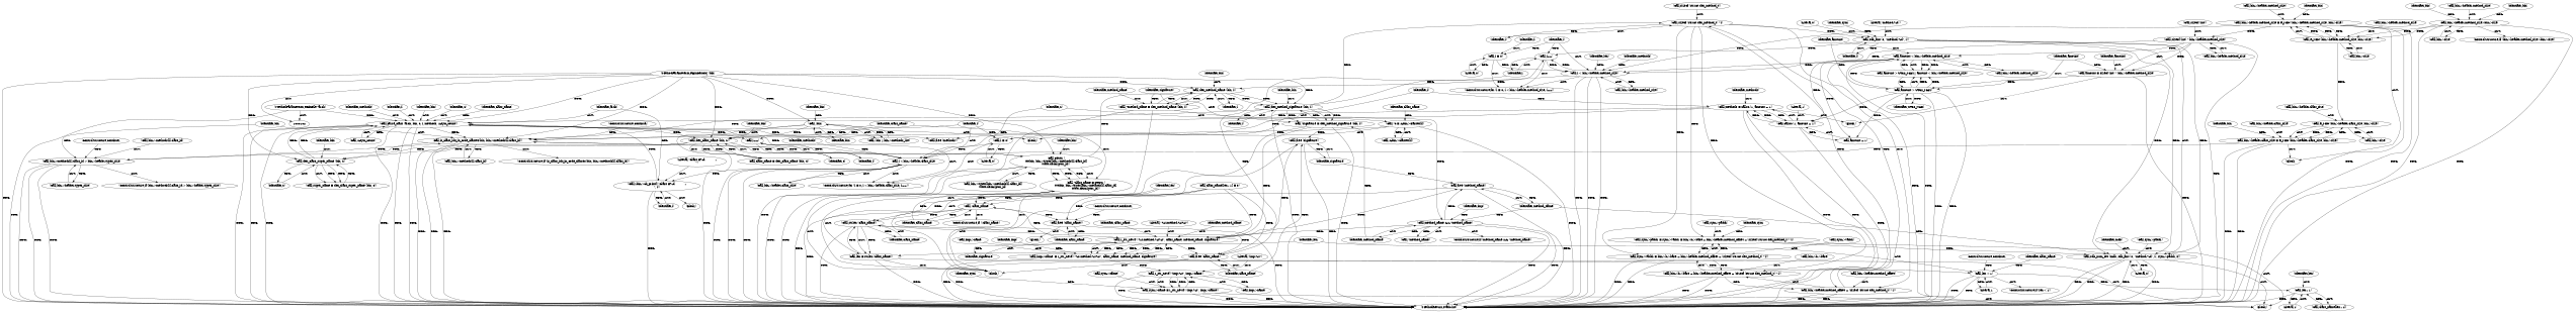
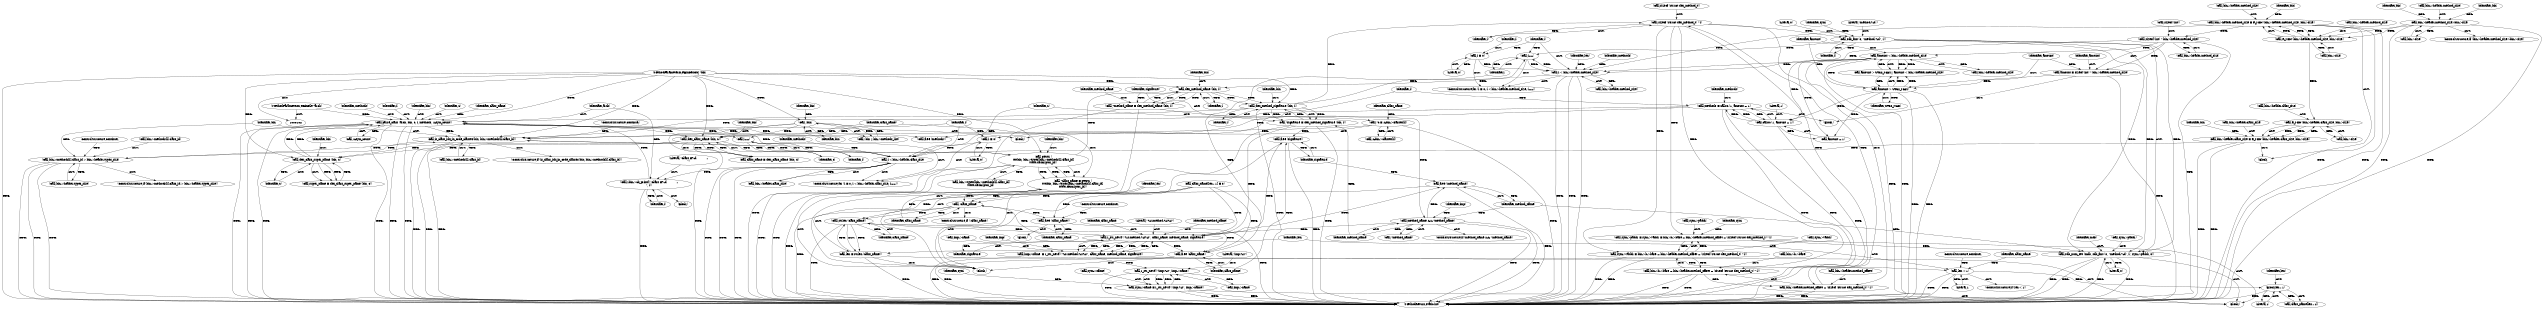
  digraph {
    n1 [label="(Call,sizeof (struct dex_method_t) * i)"]
    n2 [label="(Call,sdb_fmt (0, \"method.%d\", i))"]
    n3 [label="(Call,sym->paddr = sym->vaddr = bin->b->base + bin->header.method_offset + (sizeof (struct dex_method_t) * i))"]
    n4 [label="(Call,sym->vaddr = bin->b->base + bin->header.method_offset + (sizeof (struct dex_method_t) * i))"]
    n5 [label="(Call,bin->b->base + bin->header.method_offset + (sizeof (struct dex_method_t) * i))"]
    n6 [label="(Call,bin->header.method_offset + (sizeof (struct dex_method_t) * i))"]
    n7 [label="(Identifier,i)"]
    n8 [label="(Call,i++)"]
    n9 [label="(Call,sdb_num_set (mdb, sdb_fmt (0, \"method.%d\", i), sym->paddr, 0))"]
    n10 [label="(Identifier,i)"]
    n11 [label="(Block,)"]
    n12 [label="(MethodReturn,static int)"]
    n13 [label="(Call,dex_method_signature (bin, i))"]
    n14 [label="(Call,is_class_idx_in_code_classes(bin, bin->methods[i].class_id))"]
    n15 [label="(Call,*signature = dex_method_signature (bin, i))"]
    n16 [label="(Identifier,i)"]
    n17 [label="(Call,getstr (\n\t\t\t\tbin, bin->types[bin->methods[i].class_id]\n\t\t\t\t\t\t.descriptor_id))"]
    n18 [label="(Call,bin->methods[i].class_id > bin->header.types_size)"]
    n19 [label="(Call,bin->methods[i].class_id)"]
    n20 [label="(ControlStructure,if (is_class_idx_in_code_classes(bin, bin->methods[i].class_id)))"]
    n21 [label="(Call,i < bin->header.method_size)"]
    n22 [label="(ControlStructure,for (i = 0; i < bin->header.method_size; i++))"]
    n23 [label="(Identifier,i)"]
    n24 [label="(Block,)"]
    n25 [label="(Call,r_str_newf (\"%s.method.%s%s\", class_name, method_name, signature))"]
    n26 [label="(Call,free (signature))"]
    n27 [label="(Call,dex_method_name (bin, i))"]
    n28 [label="(Call,*method_name = dex_method_name (bin, i))"]
    n29 [label="(Identifier,i)"]
    n30 [label="(Call,method_name && *method_name)"]
    n31 [label="(Call,*class_name = getstr (\n\t\t\t\tbin, bin->types[bin->methods[i].class_id]\n\t\t\t\t\t\t.descriptor_id))"]
    n32 [label="(Call,bin->types[bin->methods[i].class_id]\n\t\t\t\t\t\t.descriptor_id)"]
    n33 [label="(Call,!class_name)"]
    n34 [label="(Call,bin->header.types_size)"]
    n35 [label="(ControlStructure,if (bin->methods[i].class_id > bin->header.types_size))"]
    n36 [label="(Call,parse_class (arch, bin, c, i, methods, &sym_count))"]
    n37 [label="(Call,dex_class_name (bin, c))"]
    n38 [label="(Call,i++)"]
    n39 [label="(Block,)"]
    n40 [label="(Call,free (methods))"]
    n41 [label="(Call,&sym_count)"]
    n42 [label="(Call,dex_class_super_name (bin, c))"]
    n43 [label="(Identifier,c)"]
    n44 [label="(Call,class_name = dex_class_name (bin, c))"]
    n45 [label="(Call,i < bin->header.class_size)"]
    n46 [label="(ControlStructure,for (i = 0; i < bin->header.class_size; i++))"]
    n47 [label="(Identifier,i)"]
    n48 [label="(MethodParameterIn,RBinFile *arch)"]
    1000102
    n50 [label="(Call,super_name = dex_class_super_name (bin, c))"]
    n51 [label="(Identifier,c)"]
    n52 [label="(Call,!bin)"]
    n53 [label="(Identifier,bin)"]
    n54 [label="(Call,!bin || bin->methods_list)"]
    n55 [label="(MethodParameterIn,RBinDexObj *bin)"]
    n56 [label="(Call,*c = &bin->classes[i])"]
    n57 [label="(Call,&bin->classes[i])"]
    n58 [label="(Call,rbin->cb_printf (\"Class #%d            -\n\", i))"]
    n59 [label="(Call,bin->header.class_size)"]
    n60 [label="(Block,)"]
    n61 [label="(Identifier,i)"]
    n62 [label="(Call,i = 0)"]
    n63 [label="(Literal,0)"]
    n64 [label="(Call,bin->header.class_size = R_MIN (bin->header.class_size, bin->size))"]
    n65 [label="(Call,R_MIN (bin->header.class_size, bin->size))"]
    n66 [label="(Block,)"]
    n67 [label="(Call,bin->size)"]
    n68 [label="(Call,R_MIN (bin->header.method_size, bin->size))"]
    n69 [label="(Call,bin->header.method_size = R_MIN (bin->header.method_size, bin->size))"]
    n70 [label="(Call,bin->size)"]
    n71 [label="(Call,sizeof (int) * bin->header.method_size)"]
    n72 [label="(Call,bin->header.method_size>bin->size)"]
    n73 [label="(Call,bin->size)"]
    n74 [label="(ControlStructure,if (bin->header.method_size>bin->size))"]
    n75 [label="(Call,methods = calloc (1, amount + 1))"]
    n76 [label="(Call,calloc (1, amount + 1))"]
    n77 [label="(Block,)"]
    n78 [label="(Call,amount + 1)"]
    n79 [label="(Call,amount < bin->header.method_size)"]
    n80 [label="(Call,amount > UT32_MAX || amount < bin->header.method_size)"]
    n81 [label="(Call,bin->header.method_size)"]
    n82 [label="(Call,bin->header.method_size)"]
    n83 [label="(Call,amount > UT32_MAX)"]
    n84 [label="(Identifier,UT32_MAX)"]
    n85 [label="(Call,amount = sizeof (int) * bin->header.method_size)"]
    n86 [label="(Call,bin->header.method_size)"]
    n87 [label="(Call,i = 0)"]
    n88 [label="(Literal,0)"]
    n89 [label="(Call,free (class_name))"]
    n90 [label="(Literal,0)"]
    n91 [label="(Call,free (method_name))"]
    n92 [label="(Identifier,method_name)"]
    n93 [label="(ControlStructure,if (method_name && *method_name))"]
    n94 [label="(Call,*method_name)"]
    n95 [label="(Call,imp->name  = r_str_newf (\"%s.method.%s%s\", class_name, method_name, signature))"]
    n96 [label="(Identifier,signature)"]
    n97 [label="(Identifier,method_name)"]
    n98 [label="(Call,r_str_newf (\"imp.%s\", imp->name))"]
    n99 [label="(Identifier,signature)"]
    n100 [label="(Identifier,class_name)"]
    n101 [label="(Call,sym->name = r_str_newf (\"imp.%s\", imp->name))"]
    n102 [label="(Call,imp->name)"]
    n103 [label="(Call,free (class_name))"]
    n104 [label="(Call,strlen (class_name))"]
    n105 [label="(Identifier,class_name)"]
    n106 [label="(ControlStructure,if (!class_name))"]
    n107 [label="(Identifier,class_name)"]
    n108 [label="(Block,)"]
    n109 [label="(Call,len = strlen (class_name))"]
    n110 [label="(Identifier,class_name)"]
    n111 [label="(Call,len < 1)"]
-   n112 [label="(Call,len - 1)"]
+   n112 [label="(Block,len - 1)"]
    n113 [label="(Literal,1)"]
    n114 [label="(ControlStructure,if (len < 1))"]
    n115 [label="(Call,class_name[len - 1])"]
    n116 [label="(Literal,1)"]
    n117 [label="(Identifier,bin)"]
    n118 [label="(Identifier,bin)"]
    n119 [label="(Call,bin->methods[i].class_id)"]
    n120 [label="(Call,sizeof (int))"]
    n121 [label="(Identifier,class_name)"]
    n122 [label="(Identifier,len)"]
    n123 [label="(Call,bin->header.method_offset)"]
    n124 [label="(Call,sizeof (struct dex_method_t))"]
    n125 [label="(Identifier,bin)"]
    n126 [label="(Literal,\"method.%d\")"]
    n127 [label="(Identifier,sym)"]
    n128 [label="(Call,bin->header.method_size)"]
    n129 [label="(Identifier,signature)"]
    n130 [label="(Call,bin->header.method_size)"]
    n131 [label="(Identifier,class_name)"]
    n132 [label="(Literal,\"%s.method.%s%s\")"]
    n133 [label="(Identifier,imp)"]
    n134 [label="(Identifier,c)"]
    n135 [label="(Identifier,mdb)"]
    n136 [label="(Literal,\"imp.%s\")"]
    n137 [label="(Identifier,bin)"]
    n138 [label="(Call,imp->name)"]
    n139 [label="(Call,sym->paddr)"]
    n140 [label="(Literal,0)"]
    n141 [label="(Identifier,i)"]
    n142 [label="(Call,bin->header.class_size)"]
    n143 [label="(Identifier,bin)"]
    n144 [label="(Call,sym->vaddr)"]
    n145 [label="(Call,bin->b->base)"]
    n146 [label="(Identifier,bin)"]
    n147 [label="(Identifier,i)"]
    n148 [label="(ControlStructure,continue;)"]
    n149 [label="(Identifier,bin)"]
    n150 [label="(Identifier,method_name)"]
    n151 [label="(Identifier,bin)"]
    n152 [label="(Identifier,class_name)"]
    n153 [label="(Identifier,len)"]
    n154 [label="(Identifier,sym)"]
    n155 [label="(Call,class_name[len - 1] = 0)"]
    n156 [label="(Identifier,class_name)"]
    n157 [label="(Call,bin->header.class_size)"]
    n158 [label="(Identifier,methods)"]
    n159 [label="(Identifier,i)"]
    n160 [label="(Identifier,c)"]
    n161 [label="(Call,bin->header.method_size)"]
    n162 [label="(Identifier,bin)"]
    n163 [label="(Identifier,i)"]
    n164 [label="(Identifier,len)"]
    n165 [label="(Identifier,bin)"]
    n166 [label="(ControlStructure,continue;)"]
    n167 [label="(Identifier,methods)"]
    n168 [label="(Literal,1)"]
    n169 [label="(Identifier,amount)"]
    n170 [label="(Identifier,bin)"]
    n171 [label="(Identifier,class_name)"]
    n172 [label="(ControlStructure,continue;)"]
    n173 [label="(Identifier,i)"]
    n174 [label="(Literal,\"Class #%d            -\n\")"]
    n175 [label="(ControlStructure,continue;)"]
    n176 [label="(Identifier,methods)"]
    n177 [label="(Identifier,methods)"]
    n178 [label="(Identifier,sym)"]
    n179 [label="(Call,sym->name)"]
    n180 [label="(Identifier,imp)"]
    n181 [label="(Identifier,len)"]
    n182 [label="(Call,sym->paddr)"]
    n183 [label="(Identifier,amount)"]
    n184 [label="(Identifier,method_name)"]
    n185 [label="(Identifier,bin)"]
    n186 [label="(Identifier,arch)"]
    n187 [label="(Identifier,amount)"]
    n1 -> n2 [label="DDG: "]
    n1 -> n3 [label="DDG: "]
    n1 -> n4 [label="DDG: "]
    n1 -> n5 [label="DDG: "]
    n1 -> n6 [label="AST: "]
    n1 -> n6 [label="DDG: "]
    n1 -> n7 [label="CFG: "]
    n2 -> n8 [label="DDG: "]
    n2 -> n9 [label="AST: "]
    n2 -> n9 [label="DDG: "]
    n2 -> n9 [label="DDG: "]
    n2 -> n9 [label="DDG: "]
    n2 -> n10 [label="CFG: "]
    n3 -> n4 [label="CFG: "]
    n3 -> n9 [label="DDG: "]
    n3 -> n11 [label="AST: "]
    n4 -> n3 [label="AST: "]
    n4 -> n3 [label="DDG: "]
    n4 -> n5 [label="CFG: "]
    n4 -> n12 [label="DDG: "]
    n4 -> n12 [label="DDG: "]
    n5 -> n4 [label="AST: "]
    n5 -> n6 [label="CFG: "]
    n5 -> n12 [label="DDG: "]
    n5 -> n12 [label="DDG: "]
    n6 -> n1 [label="CFG: "]
    n6 -> n5 [label="AST: "]
    n6 -> n12 [label="DDG: "]
    n6 -> n12 [label="DDG: "]
    n7 -> n1 [label="AST: "]
    n8 -> n21 [label="DDG: "]
    n8 -> n22 [label="AST: "]
    n8 -> n23 [label="CFG: "]
    n9 -> n11 [label="AST: "]
    n9 -> n12 [label="DDG: "]
    n9 -> n12 [label="DDG: "]
    n9 -> n12 [label="DDG: "]
    n9 -> n12 [label="DDG: "]
    n9 -> n90 [label="CFG: "]
    n10 -> n2 [label="AST: "]
    n13 -> n1 [label="DDG: "]
    n13 -> n8 [label="DDG: "]
    n13 -> n12 [label="DDG: "]
    n13 -> n14 [label="DDG: "]
    n13 -> n15 [label="AST: "]
    n13 -> n15 [label="DDG: "]
    n13 -> n15 [label="DDG: "]
    n13 -> n16 [label="CFG: "]
    n14 -> n12 [label="DDG: "]
    n14 -> n12 [label="DDG: "]
    n14 -> n12 [label="DDG: "]
    n14 -> n17 [label="DDG: "]
    n14 -> n18 [label="DDG: "]
    n14 -> n19 [label="CFG: "]
    n14 -> n20 [label="AST: "]
    n15 -> n12 [label="DDG: "]
    n15 -> n13 [label="CFG: "]
    n15 -> n24 [label="AST: "]
    n15 -> n25 [label="DDG: "]
    n15 -> n26 [label="DDG: "]
    n16 -> n13 [label="AST: "]
    n17 -> n12 [label="DDG: "]
    n17 -> n12 [label="DDG: "]
    n17 -> n14 [label="DDG: "]
    n17 -> n27 [label="DDG: "]
    n17 -> n31 [label="AST: "]
    n17 -> n31 [label="DDG: "]
    n17 -> n31 [label="DDG: "]
    n17 -> n32 [label="CFG: "]
    n18 -> n12 [label="DDG: "]
    n18 -> n12 [label="DDG: "]
    n18 -> n12 [label="DDG: "]
    n18 -> n14 [label="DDG: "]
    n18 -> n34 [label="CFG: "]
    n18 -> n35 [label="AST: "]
    n19 -> n14 [label="AST: "]
    n21 -> n8 [label="DDG: "]
    n21 -> n12 [label="DDG: "]
    n21 -> n12 [label="DDG: "]
    n21 -> n12 [label="DDG: "]
    n21 -> n22 [label="AST: "]
    n21 -> n27 [label="DDG: "]
    n21 -> n82 [label="CFG: "]
    n23 -> n8 [label="AST: "]
    n23 -> n89 [label="CFG: "]
    n25 -> n26 [label="DDG: "]
    n25 -> n89 [label="DDG: "]
    n25 -> n91 [label="DDG: "]
    n25 -> n95 [label="AST: "]
    n25 -> n95 [label="DDG: "]
    n25 -> n95 [label="DDG: "]
    n25 -> n95 [label="DDG: "]
    n25 -> n95 [label="DDG: "]
    n25 -> n96 [label="CFG: "]
    n26 -> n12 [label="DDG: "]
    n26 -> n24 [label="AST: "]
    n26 -> n99 [label="CFG: "]
    n27 -> n13 [label="DDG: "]
    n27 -> n13 [label="DDG: "]
    n27 -> n28 [label="AST: "]
    n27 -> n28 [label="DDG: "]
    n27 -> n28 [label="DDG: "]
    n27 -> n29 [label="CFG: "]
    n28 -> n12 [label="DDG: "]
    n28 -> n24 [label="AST: "]
    n28 -> n27 [label="CFG: "]
    n28 -> n30 [label="DDG: "]
    n29 -> n27 [label="AST: "]
    n30 -> n12 [label="DDG: "]
    n30 -> n12 [label="DDG: "]
    n30 -> n25 [label="DDG: "]
    n30 -> n91 [label="DDG: "]
    n30 -> n92 [label="CFG: "]
    n30 -> n93 [label="AST: "]
    n30 -> n94 [label="CFG: "]
    n31 -> n12 [label="DDG: "]
    n31 -> n17 [label="CFG: "]
    n31 -> n24 [label="AST: "]
    n31 -> n33 [label="DDG: "]
    n32 -> n17 [label="AST: "]
    n33 -> n12 [label="DDG: "]
    n33 -> n103 [label="DDG: "]
    n33 -> n104 [label="DDG: "]
    n33 -> n105 [label="CFG: "]
    n33 -> n106 [label="AST: "]
    n34 -> n18 [label="AST: "]
    n36 -> n12 [label="DDG: "]
    n36 -> n12 [label="DDG: "]
    n36 -> n12 [label="DDG: "]
    n36 -> n12 [label="DDG: "]
    n36 -> n12 [label="DDG: "]
    n36 -> n12 [label="DDG: "]
    n36 -> n14 [label="DDG: "]
    n36 -> n37 [label="DDG: "]
    n36 -> n38 [label="DDG: "]
    n36 -> n39 [label="AST: "]
    n36 -> n40 [label="DDG: "]
    n36 -> n41 [label="CFG: "]
    n37 -> n42 [label="DDG: "]
    n37 -> n42 [label="DDG: "]
    n37 -> n43 [label="CFG: "]
    n37 -> n44 [label="AST: "]
    n37 -> n44 [label="DDG: "]
    n37 -> n44 [label="DDG: "]
    n38 -> n45 [label="DDG: "]
    n38 -> n46 [label="AST: "]
    n38 -> n47 [label="CFG: "]
    n41 -> n36 [label="AST: "]
    n42 -> n36 [label="DDG: "]
    n42 -> n36 [label="DDG: "]
    n42 -> n50 [label="AST: "]
    n42 -> n50 [label="DDG: "]
    n42 -> n50 [label="DDG: "]
    n42 -> n51 [label="CFG: "]
    n43 -> n37 [label="AST: "]
    n44 -> n37 [label="CFG: "]
    n45 -> n12 [label="DDG: "]
    n45 -> n12 [label="DDG: "]
    n45 -> n12 [label="DDG: "]
    n45 -> n36 [label="DDG: "]
    n45 -> n46 [label="AST: "]
    n45 -> n58 [label="DDG: "]
    n45 -> n59 [label="CFG: "]
    n47 -> n38 [label="AST: "]
-   n48 -> n12 [label="DDG: "]
    n48 -> n36 [label="DDG: "]
    n48 -> 1000102 [label="AST: "]
    n50 -> n42 [label="CFG: "]
    n51 -> n42 [label="AST: "]
    n52 -> n12 [label="DDG: "]
    n52 -> n14 [label="DDG: "]
    n52 -> n37 [label="DDG: "]
    n52 -> n53 [label="CFG: "]
    n52 -> n54 [label="AST: "]
    n52 -> n54 [label="DDG: "]
    n53 -> n52 [label="AST: "]
    n54 -> n52 [label="CFG: "]
    n55 -> n12 [label="DDG: "]
    n55 -> n13 [label="DDG: "]
    n55 -> n14 [label="DDG: "]
    n55 -> n17 [label="DDG: "]
    n55 -> n27 [label="DDG: "]
    n55 -> n36 [label="DDG: "]
    n55 -> n37 [label="DDG: "]
    n55 -> n42 [label="DDG: "]
    n55 -> 1000102 [label="AST: "]
    n55 -> n52 [label="DDG: "]
    n56 -> n12 [label="DDG: "]
    n56 -> n37 [label="DDG: "]
    n56 -> n39 [label="AST: "]
    n56 -> n57 [label="CFG: "]
    n57 -> n56 [label="AST: "]
    n58 -> n12 [label="DDG: "]
    n58 -> n36 [label="DDG: "]
    n58 -> n60 [label="AST: "]
    n58 -> n61 [label="CFG: "]
    n59 -> n45 [label="AST: "]
    n61 -> n58 [label="AST: "]
    n62 -> n45 [label="DDG: "]
    n62 -> n46 [label="AST: "]
    n62 -> n63 [label="CFG: "]
    n63 -> n62 [label="AST: "]
    n64 -> n12 [label="DDG: "]
    n64 -> n12 [label="DDG: "]
    n64 -> n45 [label="DDG: "]
    n64 -> n65 [label="CFG: "]
    n64 -> n66 [label="AST: "]
    n65 -> n64 [label="AST: "]
    n65 -> n64 [label="DDG: "]
    n65 -> n64 [label="DDG: "]
    n65 -> n67 [label="CFG: "]
    n67 -> n65 [label="AST: "]
    n68 -> n65 [label="DDG: "]
    n68 -> n69 [label="AST: "]
    n68 -> n69 [label="DDG: "]
    n68 -> n69 [label="DDG: "]
    n68 -> n70 [label="CFG: "]
    n69 -> n12 [label="DDG: "]
    n69 -> n12 [label="DDG: "]
    n69 -> n21 [label="DDG: "]
    n69 -> n66 [label="AST: "]
    n69 -> n68 [label="CFG: "]
    n69 -> n71 [label="DDG: "]
    n70 -> n68 [label="AST: "]
    n71 -> n12 [label="CFG: "]
    n71 -> n21 [label="DDG: "]
    n71 -> n79 [label="DDG: "]
    n71 -> n85 [label="AST: "]
    n71 -> n85 [label="DDG: "]
    n71 -> n86 [label="CFG: "]
    n72 -> n12 [label="DDG: "]
    n72 -> n12 [label="DDG: "]
    n72 -> n68 [label="DDG: "]
    n72 -> n68 [label="DDG: "]
    n72 -> n73 [label="CFG: "]
    n72 -> n74 [label="AST: "]
    n73 -> n72 [label="AST: "]
    n75 -> n12 [label="DDG: "]
    n75 -> n12 [label="DDG: "]
    n75 -> n36 [label="DDG: "]
    n75 -> n40 [label="DDG: "]
    n75 -> n76 [label="CFG: "]
    n75 -> n77 [label="AST: "]
    n76 -> n12 [label="DDG: "]
    n76 -> n75 [label="AST: "]
    n76 -> n75 [label="DDG: "]
    n76 -> n75 [label="DDG: "]
    n76 -> n78 [label="CFG: "]
    n78 -> n76 [label="AST: "]
    n79 -> n12 [label="DDG: "]
    n79 -> n12 [label="DDG: "]
    n79 -> n21 [label="DDG: "]
    n79 -> n76 [label="DDG: "]
    n79 -> n78 [label="DDG: "]
    n79 -> n80 [label="AST: "]
    n79 -> n80 [label="DDG: "]
    n79 -> n80 [label="DDG: "]
    n79 -> n81 [label="CFG: "]
    n80 -> n79 [label="CFG: "]
    n80 -> n83 [label="CFG: "]
    n81 -> n79 [label="AST: "]
    n82 -> n21 [label="AST: "]
    n83 -> n12 [label="DDG: "]
    n83 -> n12 [label="DDG: "]
    n83 -> n76 [label="DDG: "]
    n83 -> n78 [label="DDG: "]
    n83 -> n79 [label="DDG: "]
    n83 -> n80 [label="AST: "]
    n83 -> n80 [label="DDG: "]
    n83 -> n80 [label="DDG: "]
    n83 -> n84 [label="DDG: "]
    n84 -> n83 [label="AST: "]
    n85 -> n12 [label="DDG: "]
    n85 -> n77 [label="AST: "]
    n85 -> n83 [label="DDG: "]
    n86 -> n71 [label="AST: "]
    n87 -> n21 [label="DDG: "]
    n87 -> n22 [label="AST: "]
    n87 -> n88 [label="CFG: "]
    n88 -> n87 [label="AST: "]
    n89 -> n12 [label="DDG: "]
    n89 -> n24 [label="AST: "]
    n89 -> n100 [label="CFG: "]
    n90 -> n9 [label="AST: "]
    n91 -> n12 [label="DDG: "]
    n91 -> n24 [label="AST: "]
    n91 -> n97 [label="CFG: "]
    n92 -> n15 [label="CFG: "]
    n92 -> n30 [label="AST: "]
    n94 -> n30 [label="AST: "]
    n95 -> n11 [label="AST: "]
    n95 -> n12 [label="DDG: "]
    n95 -> n25 [label="CFG: "]
    n95 -> n98 [label="DDG: "]
    n96 -> n25 [label="AST: "]
    n97 -> n9 [label="CFG: "]
    n97 -> n30 [label="CFG: "]
    n97 -> n91 [label="AST: "]
    n98 -> n12 [label="DDG: "]
    n98 -> n101 [label="AST: "]
    n98 -> n101 [label="DDG: "]
    n98 -> n101 [label="DDG: "]
    n98 -> n102 [label="CFG: "]
    n99 -> n26 [label="AST: "]
    n99 -> n91 [label="CFG: "]
    n100 -> n26 [label="CFG: "]
    n100 -> n89 [label="AST: "]
    n101 -> n11 [label="AST: "]
    n101 -> n12 [label="DDG: "]
    n101 -> n12 [label="DDG: "]
    n101 -> n98 [label="CFG: "]
    n102 -> n98 [label="AST: "]
    n103 -> n12 [label="DDG: "]
    n103 -> n107 [label="CFG: "]
    n103 -> n108 [label="AST: "]
    n104 -> n12 [label="DDG: "]
    n104 -> n25 [label="DDG: "]
    n104 -> n89 [label="DDG: "]
    n104 -> n109 [label="AST: "]
    n104 -> n109 [label="DDG: "]
    n104 -> n110 [label="CFG: "]
    n105 -> n31 [label="CFG: "]
    n105 -> n33 [label="AST: "]
    n107 -> n33 [label="CFG: "]
    n107 -> n103 [label="AST: "]
    n109 -> n12 [label="DDG: "]
    n109 -> n24 [label="AST: "]
    n109 -> n104 [label="CFG: "]
    n109 -> n111 [label="DDG: "]
    n110 -> n104 [label="AST: "]
    n111 -> n12 [label="DDG: "]
    n111 -> n12 [label="DDG: "]
    n111 -> n112 [label="DDG: "]
    n111 -> n113 [label="CFG: "]
    n111 -> n114 [label="AST: "]
    n112 -> n12 [label="DDG: "]
    n112 -> n115 [label="AST: "]
    n112 -> n116 [label="CFG: "]
    n113 -> n111 [label="AST: "]
    n115 -> n112 [label="CFG: "]
    n116 -> n112 [label="AST: "]
    n117 -> n14 [label="AST: "]
    n117 -> n18 [label="CFG: "]
    n118 -> n37 [label="AST: "]
    n119 -> n18 [label="AST: "]
    n120 -> n71 [label="AST: "]
    n121 -> n25 [label="AST: "]
    n122 -> n109 [label="CFG: "]
    n122 -> n111 [label="AST: "]
    n123 -> n6 [label="AST: "]
    n124 -> n1 [label="AST: "]
    n125 -> n72 [label="CFG: "]
    n126 -> n2 [label="AST: "]
    n127 -> n3 [label="CFG: "]
    n128 -> n68 [label="AST: "]
    n129 -> n15 [label="AST: "]
    n129 -> n28 [label="CFG: "]
    n130 -> n69 [label="AST: "]
    n131 -> n56 [label="CFG: "]
    n132 -> n25 [label="AST: "]
    n133 -> n30 [label="CFG: "]
    n134 -> n36 [label="AST: "]
    n135 -> n9 [label="AST: "]
    n136 -> n98 [label="AST: "]
    n137 -> n52 [label="CFG: "]
    n138 -> n95 [label="AST: "]
    n139 -> n3 [label="AST: "]
    n140 -> n2 [label="AST: "]
    n141 -> n87 [label="AST: "]
    n142 -> n65 [label="AST: "]
    n143 -> n64 [label="CFG: "]
    n144 -> n4 [label="AST: "]
    n145 -> n5 [label="AST: "]
    n146 -> n27 [label="AST: "]
    n147 -> n36 [label="AST: "]
    n148 -> n14 [label="CFG: "]
    n149 -> n36 [label="AST: "]
    n150 -> n28 [label="AST: "]
    n151 -> n69 [label="CFG: "]
    n152 -> n111 [label="CFG: "]
    n153 -> n33 [label="CFG: "]
    n153 -> n109 [label="AST: "]
    n154 -> n2 [label="CFG: "]
    n155 -> n25 [label="DDG: "]
    n155 -> n33 [label="DDG: "]
    n155 -> n89 [label="DDG: "]
    n155 -> n103 [label="DDG: "]
    n155 -> n104 [label="DDG: "]
    n156 -> n36 [label="CFG: "]
    n157 -> n64 [label="AST: "]
    n158 -> n21 [label="CFG: "]
    n159 -> n8 [label="CFG: "]
    n159 -> n21 [label="AST: "]
    n159 -> n87 [label="CFG: "]
    n160 -> n45 [label="CFG: "]
    n160 -> n56 [label="AST: "]
    n161 -> n72 [label="AST: "]
    n162 -> n17 [label="AST: "]
    n163 -> n62 [label="AST: "]
    n163 -> n75 [label="CFG: "]
    n164 -> n21 [label="CFG: "]
    n165 -> n13 [label="AST: "]
    n166 -> n103 [label="CFG: "]
    n167 -> n75 [label="AST: "]
    n168 -> n76 [label="AST: "]
    n169 -> n83 [label="AST: "]
    n169 -> n85 [label="CFG: "]
    n170 -> n72 [label="CFG: "]
    n171 -> n14 [label="CFG: "]
    n171 -> n31 [label="AST: "]
    n172 -> n18 [label="CFG: "]
    n173 -> n38 [label="CFG: "]
    n173 -> n45 [label="AST: "]
    n173 -> n62 [label="CFG: "]
    n174 -> n58 [label="AST: "]
    n175 -> n111 [label="CFG: "]
    n176 -> n36 [label="AST: "]
    n177 -> n45 [label="CFG: "]
    n178 -> n101 [label="CFG: "]
    n179 -> n101 [label="AST: "]
    n180 -> n95 [label="CFG: "]
    n181 -> n112 [label="AST: "]
    n182 -> n9 [label="AST: "]
    n183 -> n79 [label="AST: "]
    n183 -> n83 [label="CFG: "]
    n184 -> n25 [label="AST: "]
    n185 -> n42 [label="AST: "]
    n186 -> n36 [label="AST: "]
    n186 -> n58 [label="CFG: "]
    n187 -> n85 [label="AST: "]
  }
